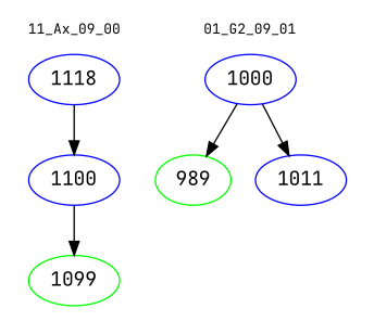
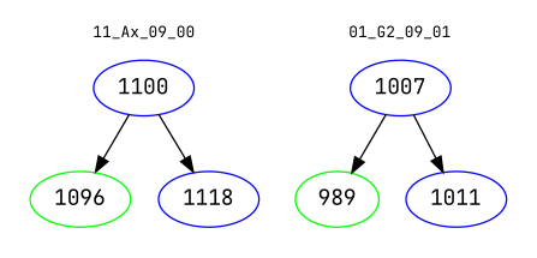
  digraph {
    fontname="JetBrains Mono"
    node [color=blue fontname="JetBrains Mono"]
    edge [color=black fontname="JetBrains Mono"]
    n1 [label=1100]
-   n2 [color=green label=1099]
+   n2 [color=green label=1096]
    n3 [label=1118]
-   n4 [label=1000]
+   n4 [label=1007]
    n5 [color=green label=989]
    n6 [label=1011]
    subgraph cluster_1 {
      color=white
      fontsize=10
      label="11_Ax_09_00"
      n1
      n2
      n3
    }
    subgraph cluster_2 {
      color=white
      fontsize=10
      label="01_G2_09_01"
      n4
      n5
      n6
    }
    n1 -> n2
-   n3 -> n1
+   n1 -> n3
    n4 -> n5
    n4 -> n6
  }
